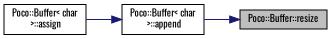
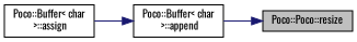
  digraph {
    fontname=Oswald
    rankdir=RL
    node [color=black fillcolor=white fontname=Oswald fontsize=10 shape=record style=filled]
    edge [color=midnightblue dir=back fontname=Oswald fontsize=10 labelfontname=Helvetica labelfontsize=10 style=solid]
-   n1 [fillcolor=grey75 fontcolor=black height=0.2 label="Poco::Buffer::resize" width=0.4]
+   n1 [fillcolor=grey75 fontcolor=black height=0.2 label="Poco::Poco::resize" width=0.4]
    n2 [height=0.2 label="Poco::Buffer\< char\l \>::append" width=0.4]
    n3 [height=0.2 label="Poco::Buffer\< char\l \>::assign" width=0.4]
    n1 -> n2
    n2 -> n3
  }
